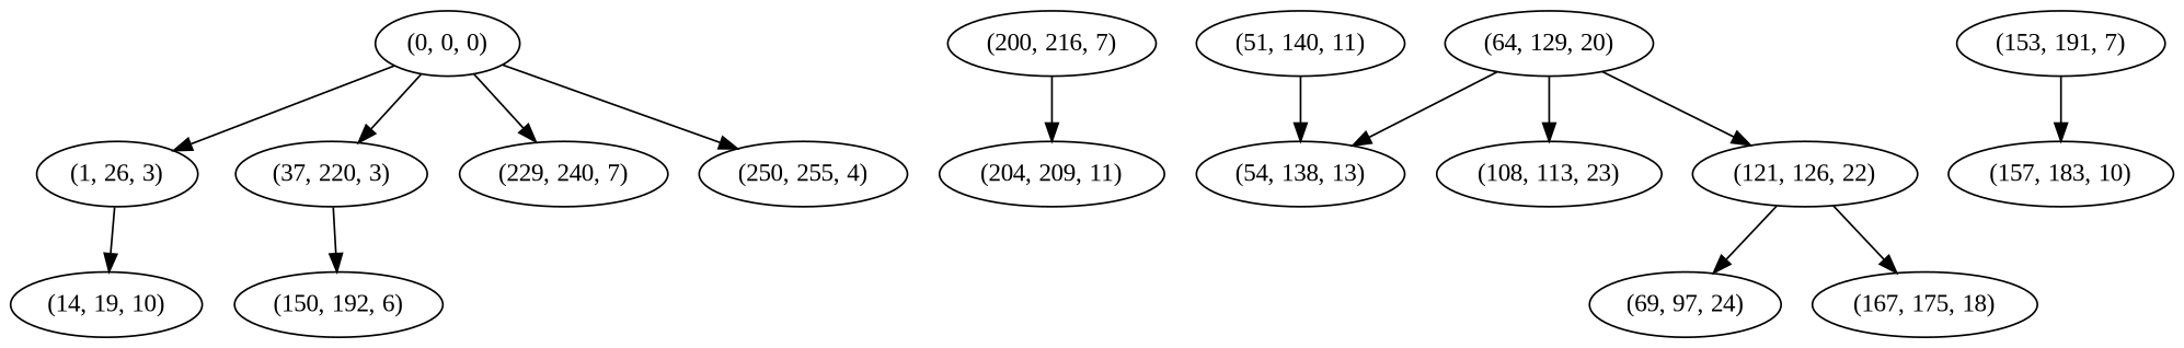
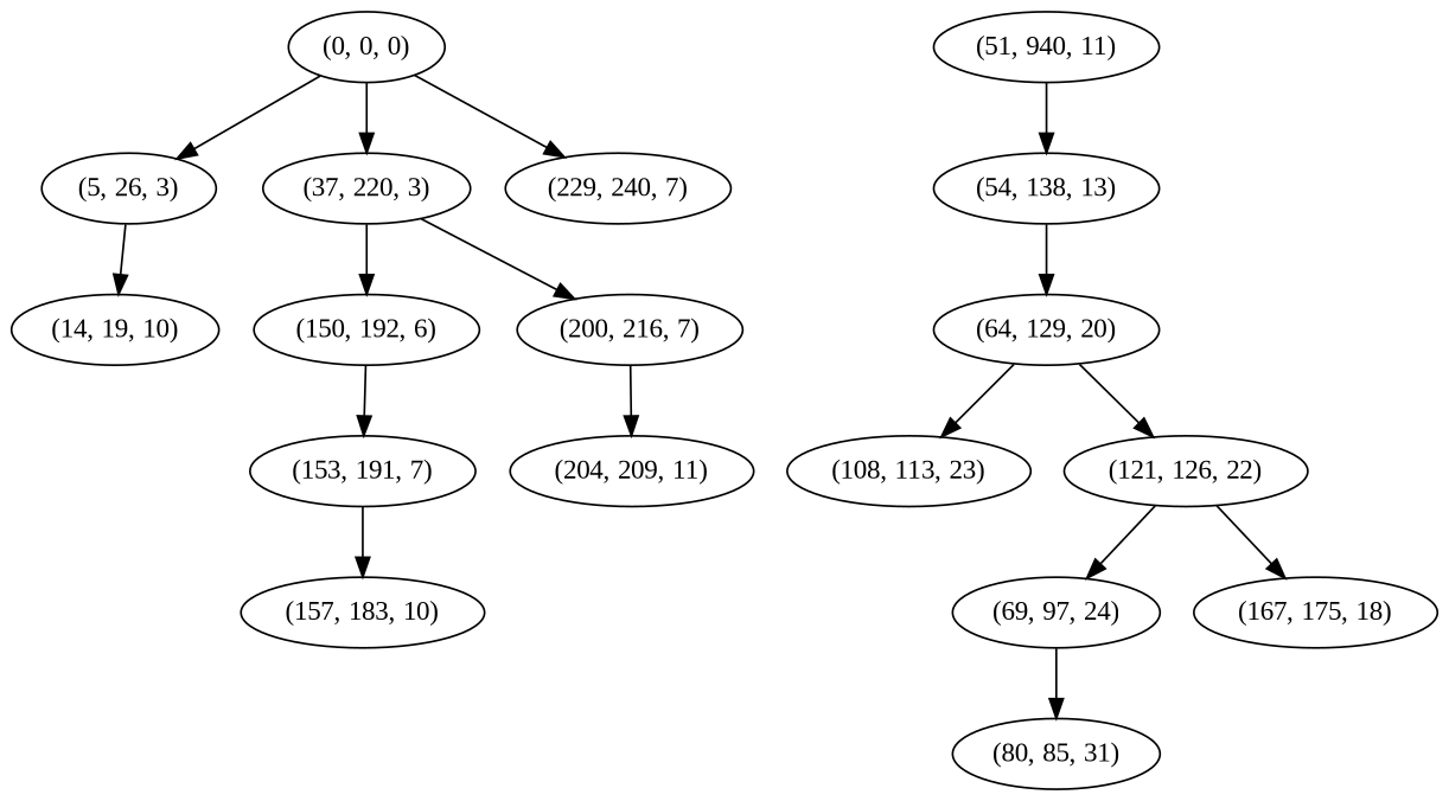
  digraph {
    fontname="Liberation Serif"
    node [fontname="Liberation Serif"]
    edge [fontname="Liberation Serif"]
    "(0, 0, 0)"
-   "(5, 26, 3)" [label="(1, 26, 3)"]
+   "(5, 26, 3)"
    "(37, 220, 3)"
    n4 [label="(229, 240, 7)"]
-   "(250, 255, 4)"
    "(14, 19, 10)"
    "(150, 192, 6)"
    "(200, 216, 7)"
-   "(51, 140, 11)"
+   "(51, 140, 11)" [label="(51, 940, 11)"]
    "(54, 138, 13)"
    "(153, 191, 7)"
    "(204, 209, 11)"
    "(64, 129, 20)"
    "(108, 113, 23)"
    "(121, 126, 22)"
    "(69, 97, 24)"
+   "(80, 85, 31)"
    "(167, 175, 18)"
    "(157, 183, 10)"
    "(0, 0, 0)" -> "(5, 26, 3)"
    "(0, 0, 0)" -> "(37, 220, 3)"
    "(0, 0, 0)" -> n4
-   "(0, 0, 0)" -> "(250, 255, 4)"
    "(5, 26, 3)" -> "(14, 19, 10)"
    "(37, 220, 3)" -> "(150, 192, 6)"
+   "(37, 220, 3)" -> "(200, 216, 7)"
+   "(150, 192, 6)" -> "(153, 191, 7)"
    "(200, 216, 7)" -> "(204, 209, 11)"
    "(51, 140, 11)" -> "(54, 138, 13)"
-   "(64, 129, 20)" -> "(54, 138, 13)"
+   "(54, 138, 13)" -> "(64, 129, 20)"
    "(153, 191, 7)" -> "(157, 183, 10)"
    "(64, 129, 20)" -> "(108, 113, 23)"
    "(64, 129, 20)" -> "(121, 126, 22)"
    "(121, 126, 22)" -> "(69, 97, 24)"
    "(121, 126, 22)" -> "(167, 175, 18)"
+   "(69, 97, 24)" -> "(80, 85, 31)"
  }
